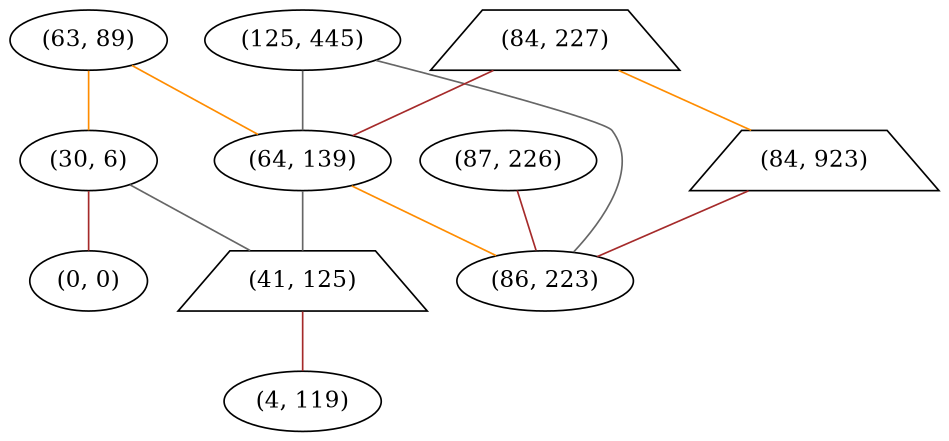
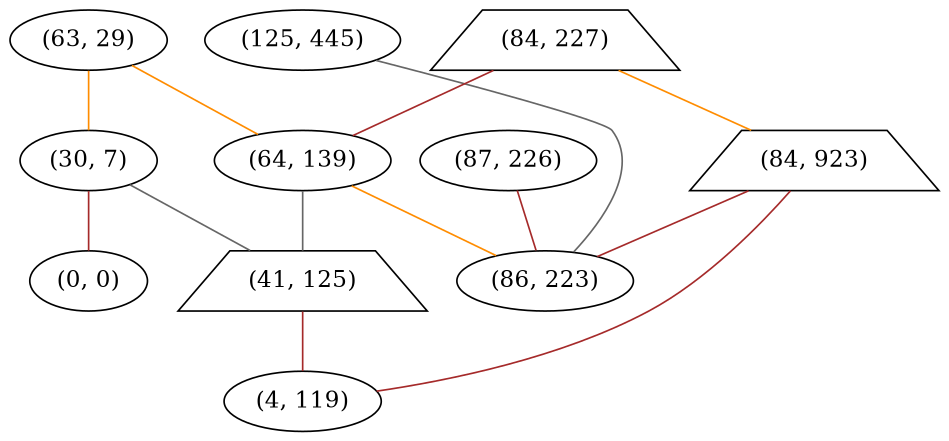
  graph {
    node [shape=ellipse]
    edge [color=brown weight=1]
    n1 [label="(125, 445)"]
    "(64, 139)"
    "(86, 223)"
    "(41, 125)" [shape=trapezium]
-   "(63, 29)" [label="(63, 89)"]
-   "(30, 7)" [label="(30, 6)"]
+   "(63, 29)"
+   "(30, 7)"
    "(0, 0)"
    "(84, 227)" [shape=trapezium]
    n9 [label="(84, 923)" shape=trapezium]
    "(4, 119)"
    "(87, 226)"
-   n1 -- "(64, 139)" [color=gray40 weight=3]
    n1 -- "(86, 223)" [color=gray40]
    "(64, 139)" -- "(86, 223)" [color=darkorange weight=3]
    "(64, 139)" -- "(41, 125)" [color=gray40 weight=3]
    "(41, 125)" -- "(4, 119)" [weight=3]
    "(63, 29)" -- "(64, 139)" [color=darkorange]
    "(63, 29)" -- "(30, 7)" [color=darkorange weight=3]
    "(30, 7)" -- "(41, 125)" [color=gray40]
    "(30, 7)" -- "(0, 0)" [weight=4]
    "(84, 227)" -- "(64, 139)" [weight=3]
    "(84, 227)" -- n9 [color=darkorange]
    n9 -- "(86, 223)"
+   n9 -- "(4, 119)"
    "(87, 226)" -- "(86, 223)"
  }
